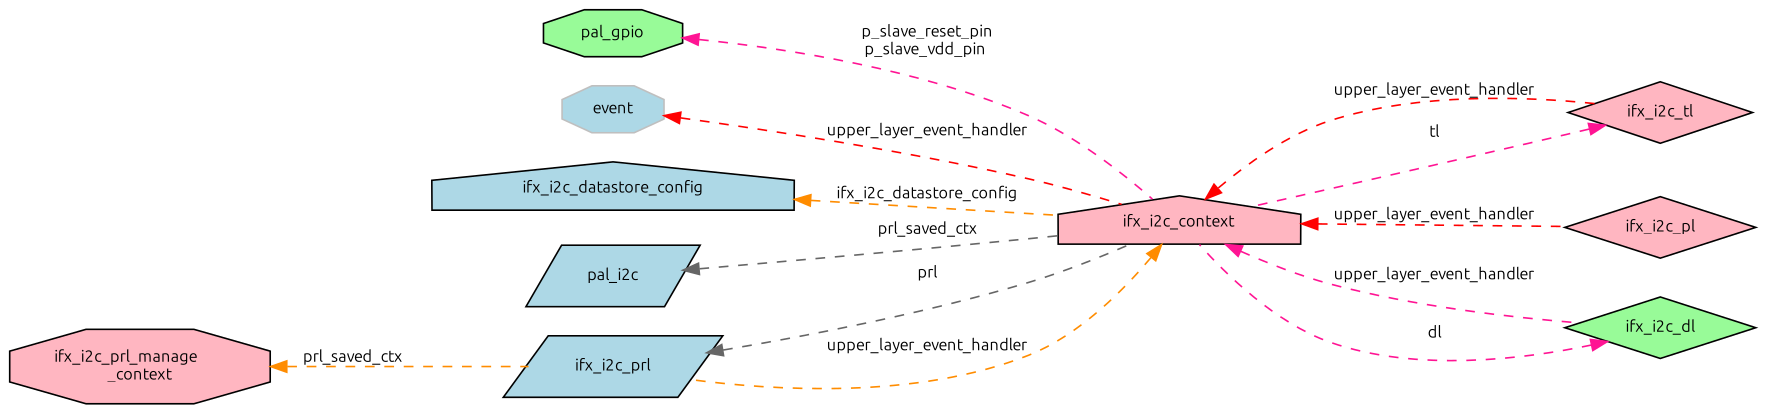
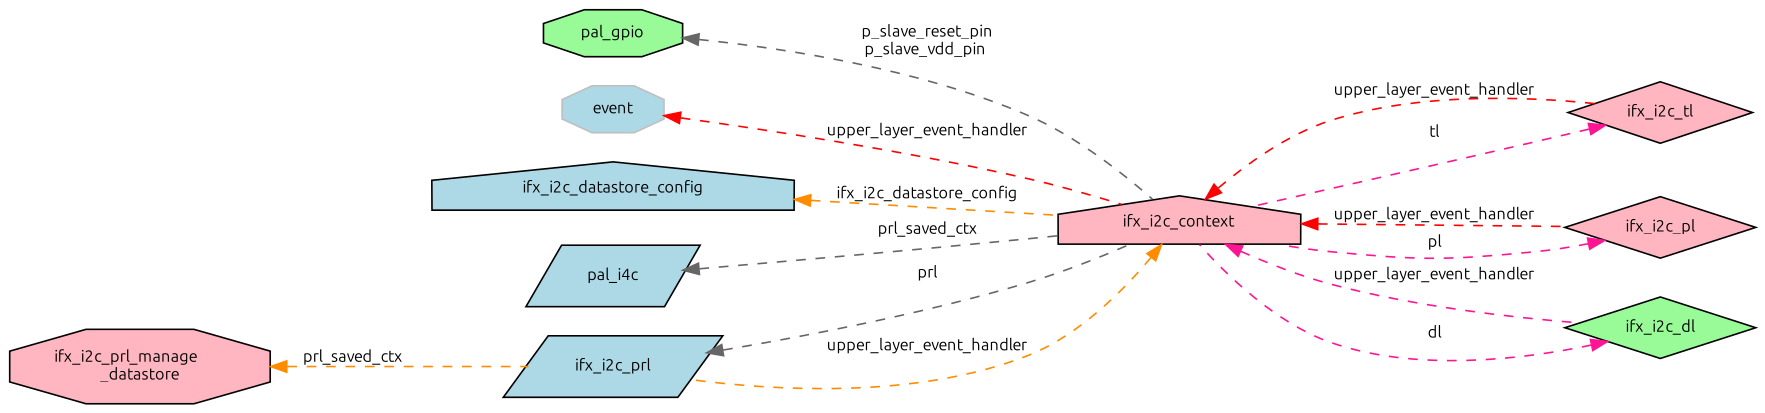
  digraph {
    fontname=Ubuntu
    rankdir=LR
    node [color=black fillcolor=lightblue fontname=Ubuntu fontsize=10 shape=diamond style=filled]
    edge [color=deeppink dir=back fontname=Ubuntu fontsize=10 labelfontname=Helvetica labelfontsize=10 style=dashed]
    n1 [fontcolor=black height=0.2 label=ifx_i2c_prl shape=parallelogram width=0.4]
    n2 [fillcolor=lightpink height=0.2 label=ifx_i2c_context shape=house width=0.4]
    n3 [fillcolor=lightpink height=0.2 label=ifx_i2c_tl width=0.4]
    n4 [fillcolor=lightpink height=0.2 label=ifx_i2c_pl width=0.4]
    n5 [fillcolor=palegreen height=0.2 label=ifx_i2c_dl width=0.4]
    n6 [fillcolor=palegreen height=0.2 label=pal_gpio shape=octagon width=0.4]
    n7 [color=grey75 height=0.2 label=event shape=octagon width=0.4]
    n8 [height=0.2 label=ifx_i2c_datastore_config shape=house width=0.4]
-   n9 [height=0.2 label=pal_i2c shape=parallelogram width=0.4]
-   n10 [fillcolor=lightpink height=0.2 label="ifx_i2c_prl_manage\l_context" shape=octagon width=0.4]
+   n9 [height=0.2 label=pal_i4c shape=parallelogram width=0.4]
+   n10 [fillcolor=lightpink height=0.2 label="ifx_i2c_prl_manage\l_datastore" shape=octagon width=0.4]
    n1 -> n2 [color=gray40 label=" prl"]
    n2 -> n1 [color=darkorange label=" upper_layer_event_handler"]
    n2 -> n3 [color=red label=" upper_layer_event_handler"]
    n2 -> n4 [color=red label=" upper_layer_event_handler"]
    n2 -> n5 [label=" upper_layer_event_handler"]
    n3 -> n2 [label=" tl"]
+   n4 -> n2 [label=" pl"]
    n5 -> n2 [label=" dl"]
-   n6 -> n2 [label=" p_slave_reset_pin\np_slave_vdd_pin"]
+   n6 -> n2 [color=gray40 label=" p_slave_reset_pin\np_slave_vdd_pin"]
    n7 -> n2 [color=red label=" upper_layer_event_handler"]
    n8 -> n2 [color=darkorange label=" ifx_i2c_datastore_config"]
    n9 -> n2 [color=gray40 label=" prl_saved_ctx"]
    n10 -> n1 [color=darkorange label=" prl_saved_ctx"]
  }
